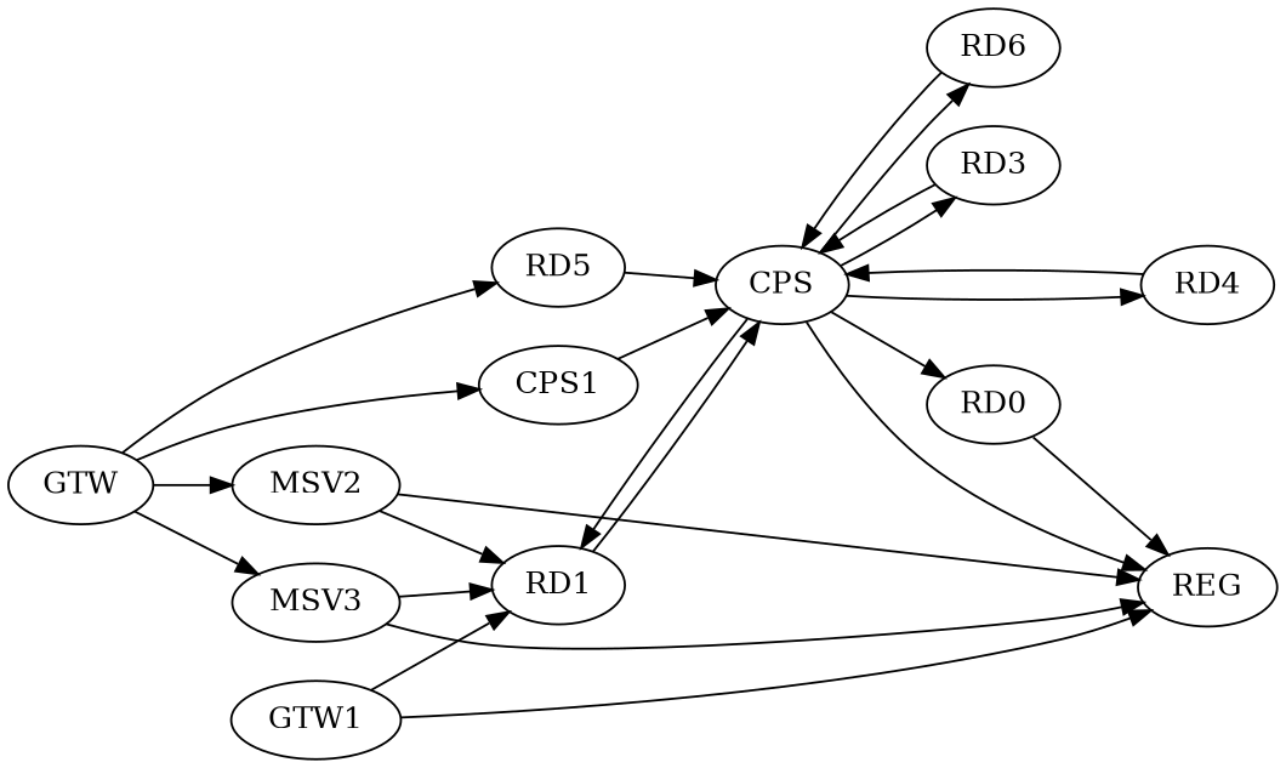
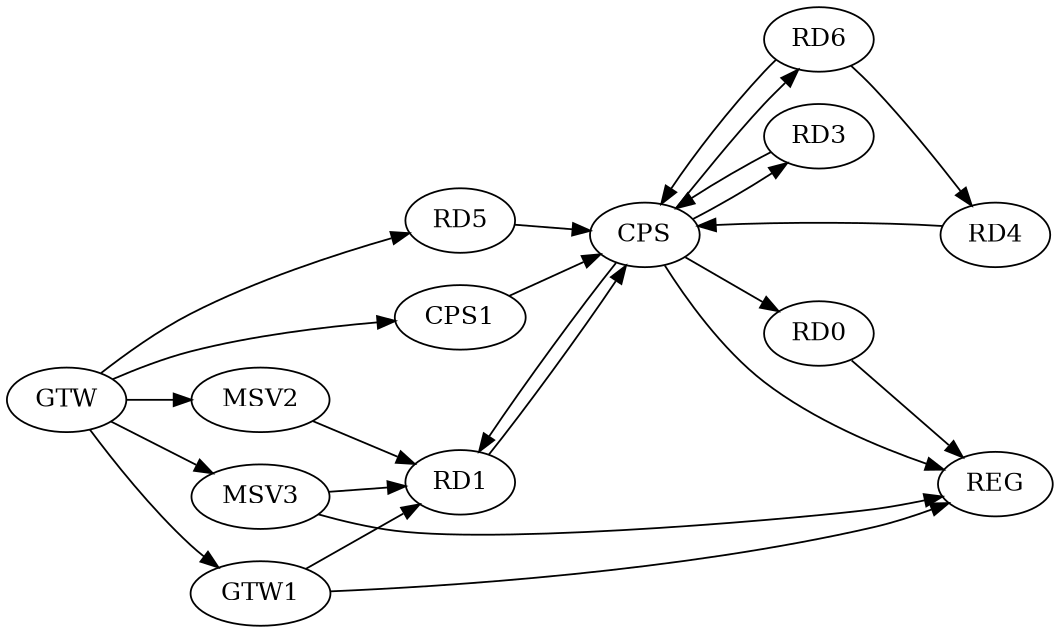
  strict digraph {
    rankdir=LR
    n1 [label=RD1]
    n2 [label=CPS]
    n3 [label=RD0]
    n4 [label=REG]
    n5 [label=RD3]
    n6 [label=RD4]
    n7 [label=RD6]
    n8 [label=RD5]
    n9 [label=CPS1]
    n10 [label=GTW]
    n11 [label=GTW1]
    n12 [label=MSV2]
    n13 [label=MSV3]
    n1 -> n2
    n2 -> n1
    n2 -> n3
    n2 -> n4
    n2 -> n5
-   n2 -> n6
+   n7 -> n6
    n2 -> n7
    n3 -> n4
    n5 -> n2
    n6 -> n2
    n7 -> n2
    n8 -> n2
    n9 -> n2
    n10 -> n8
    n10 -> n9
+   n10 -> n11
    n10 -> n12
    n10 -> n13
    n11 -> n1
    n11 -> n4
    n12 -> n1
-   n12 -> n4
    n13 -> n1
    n13 -> n4
  }
